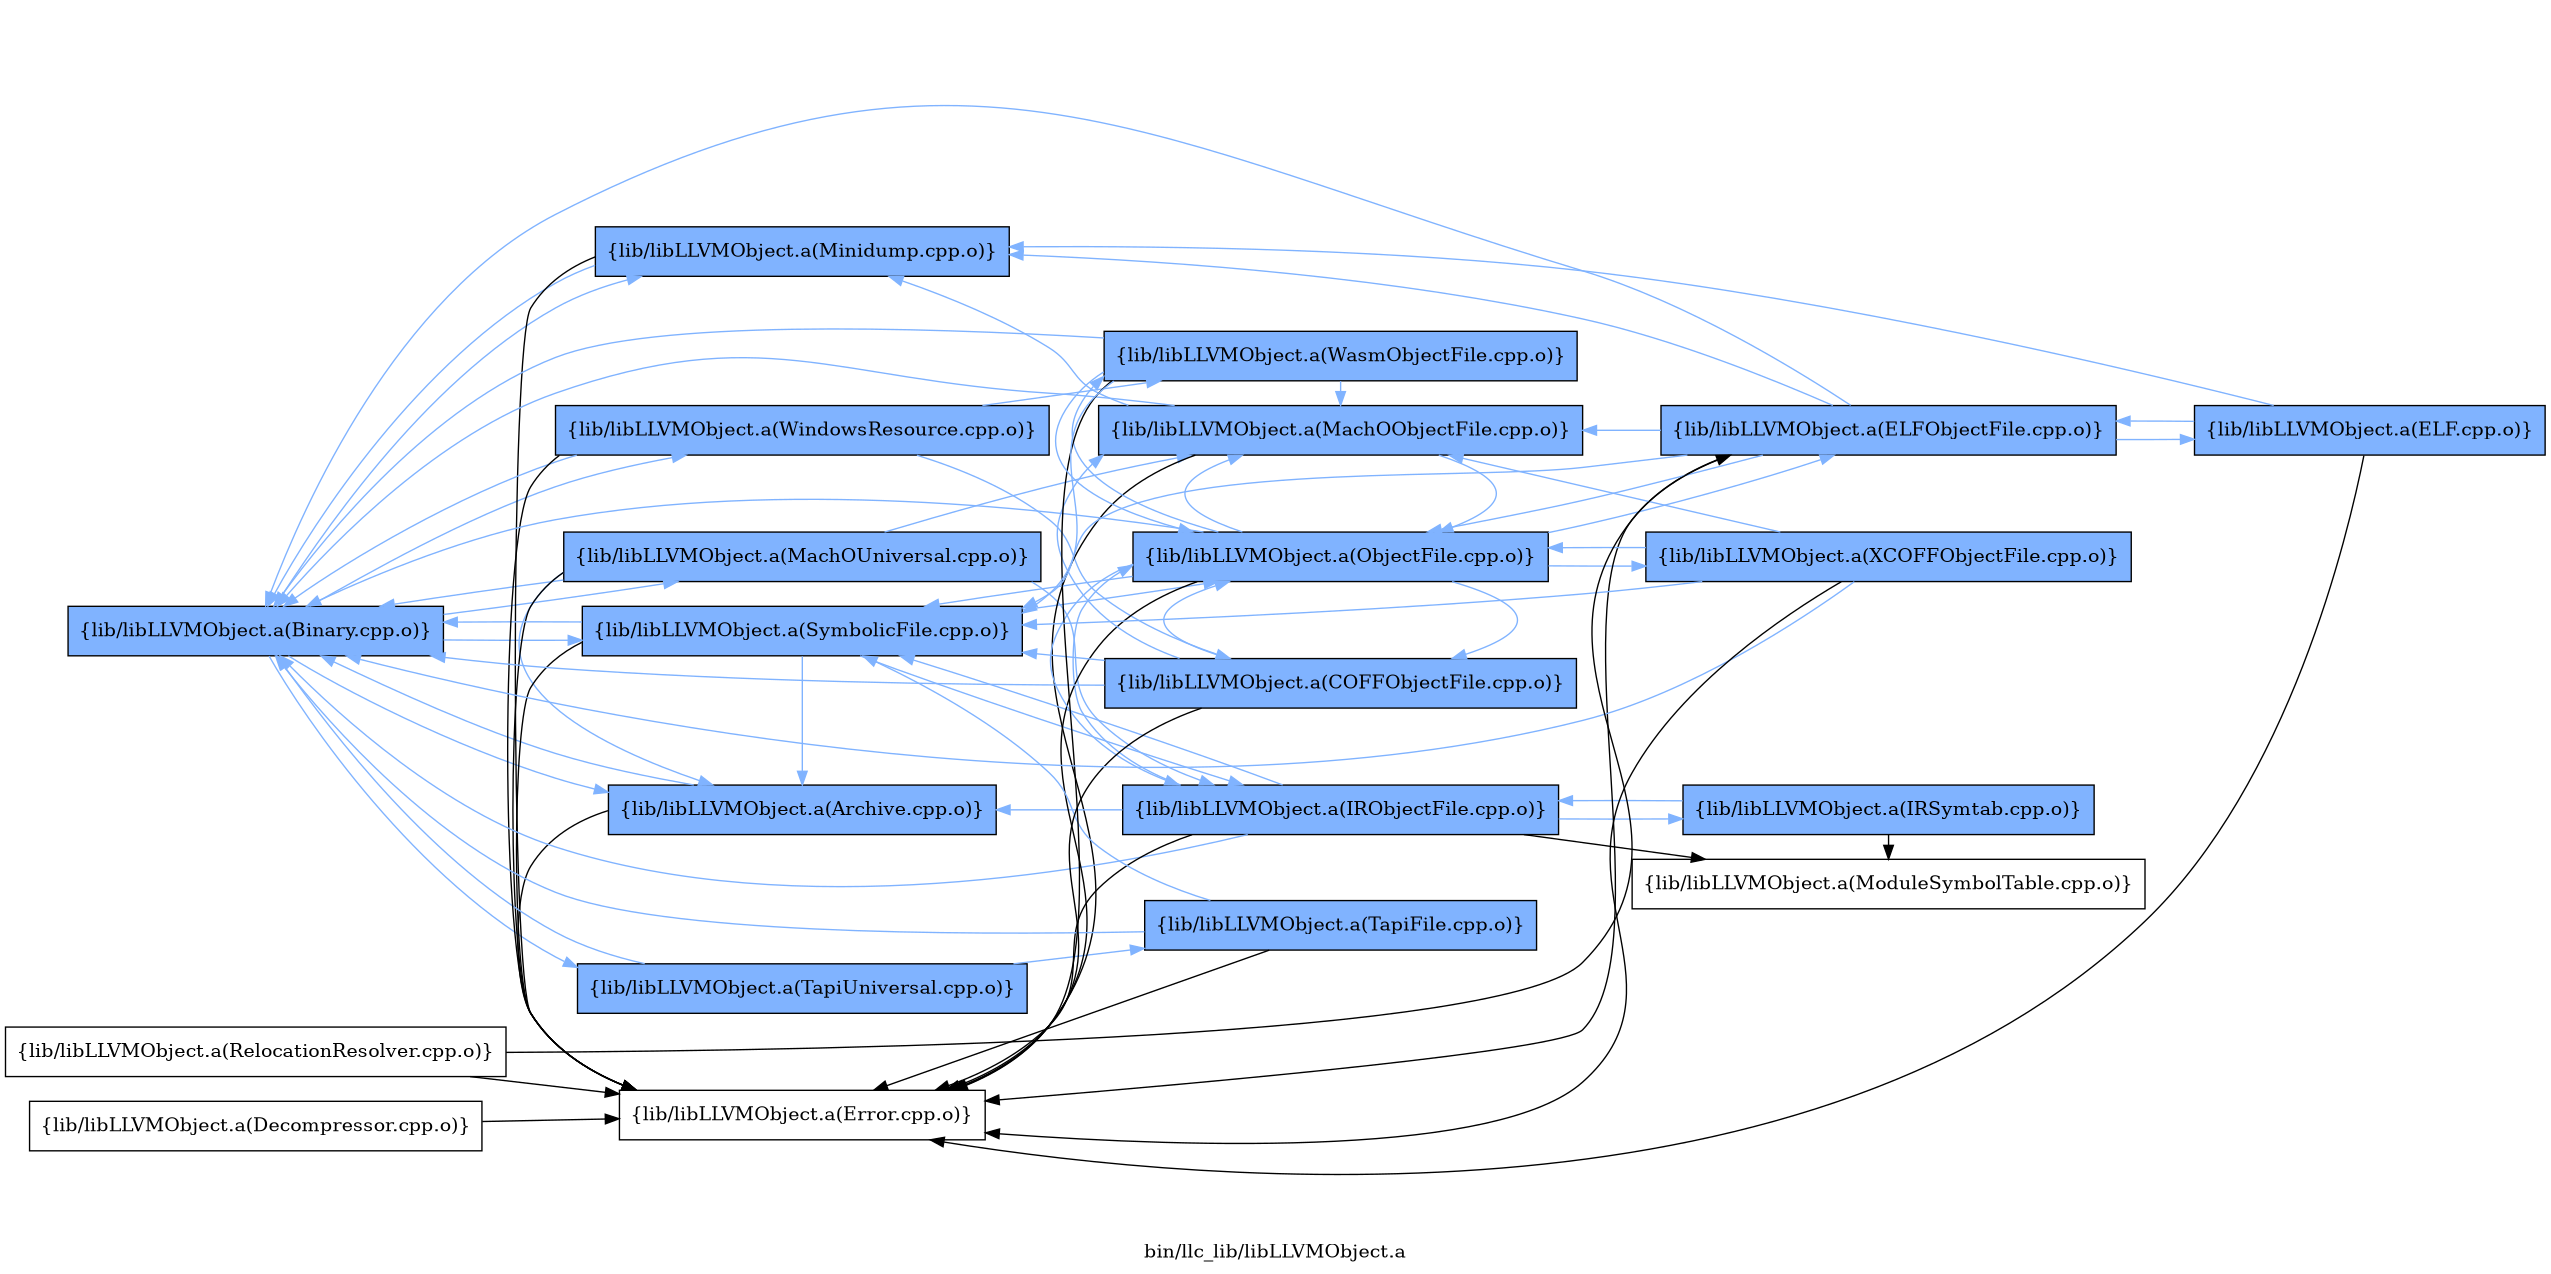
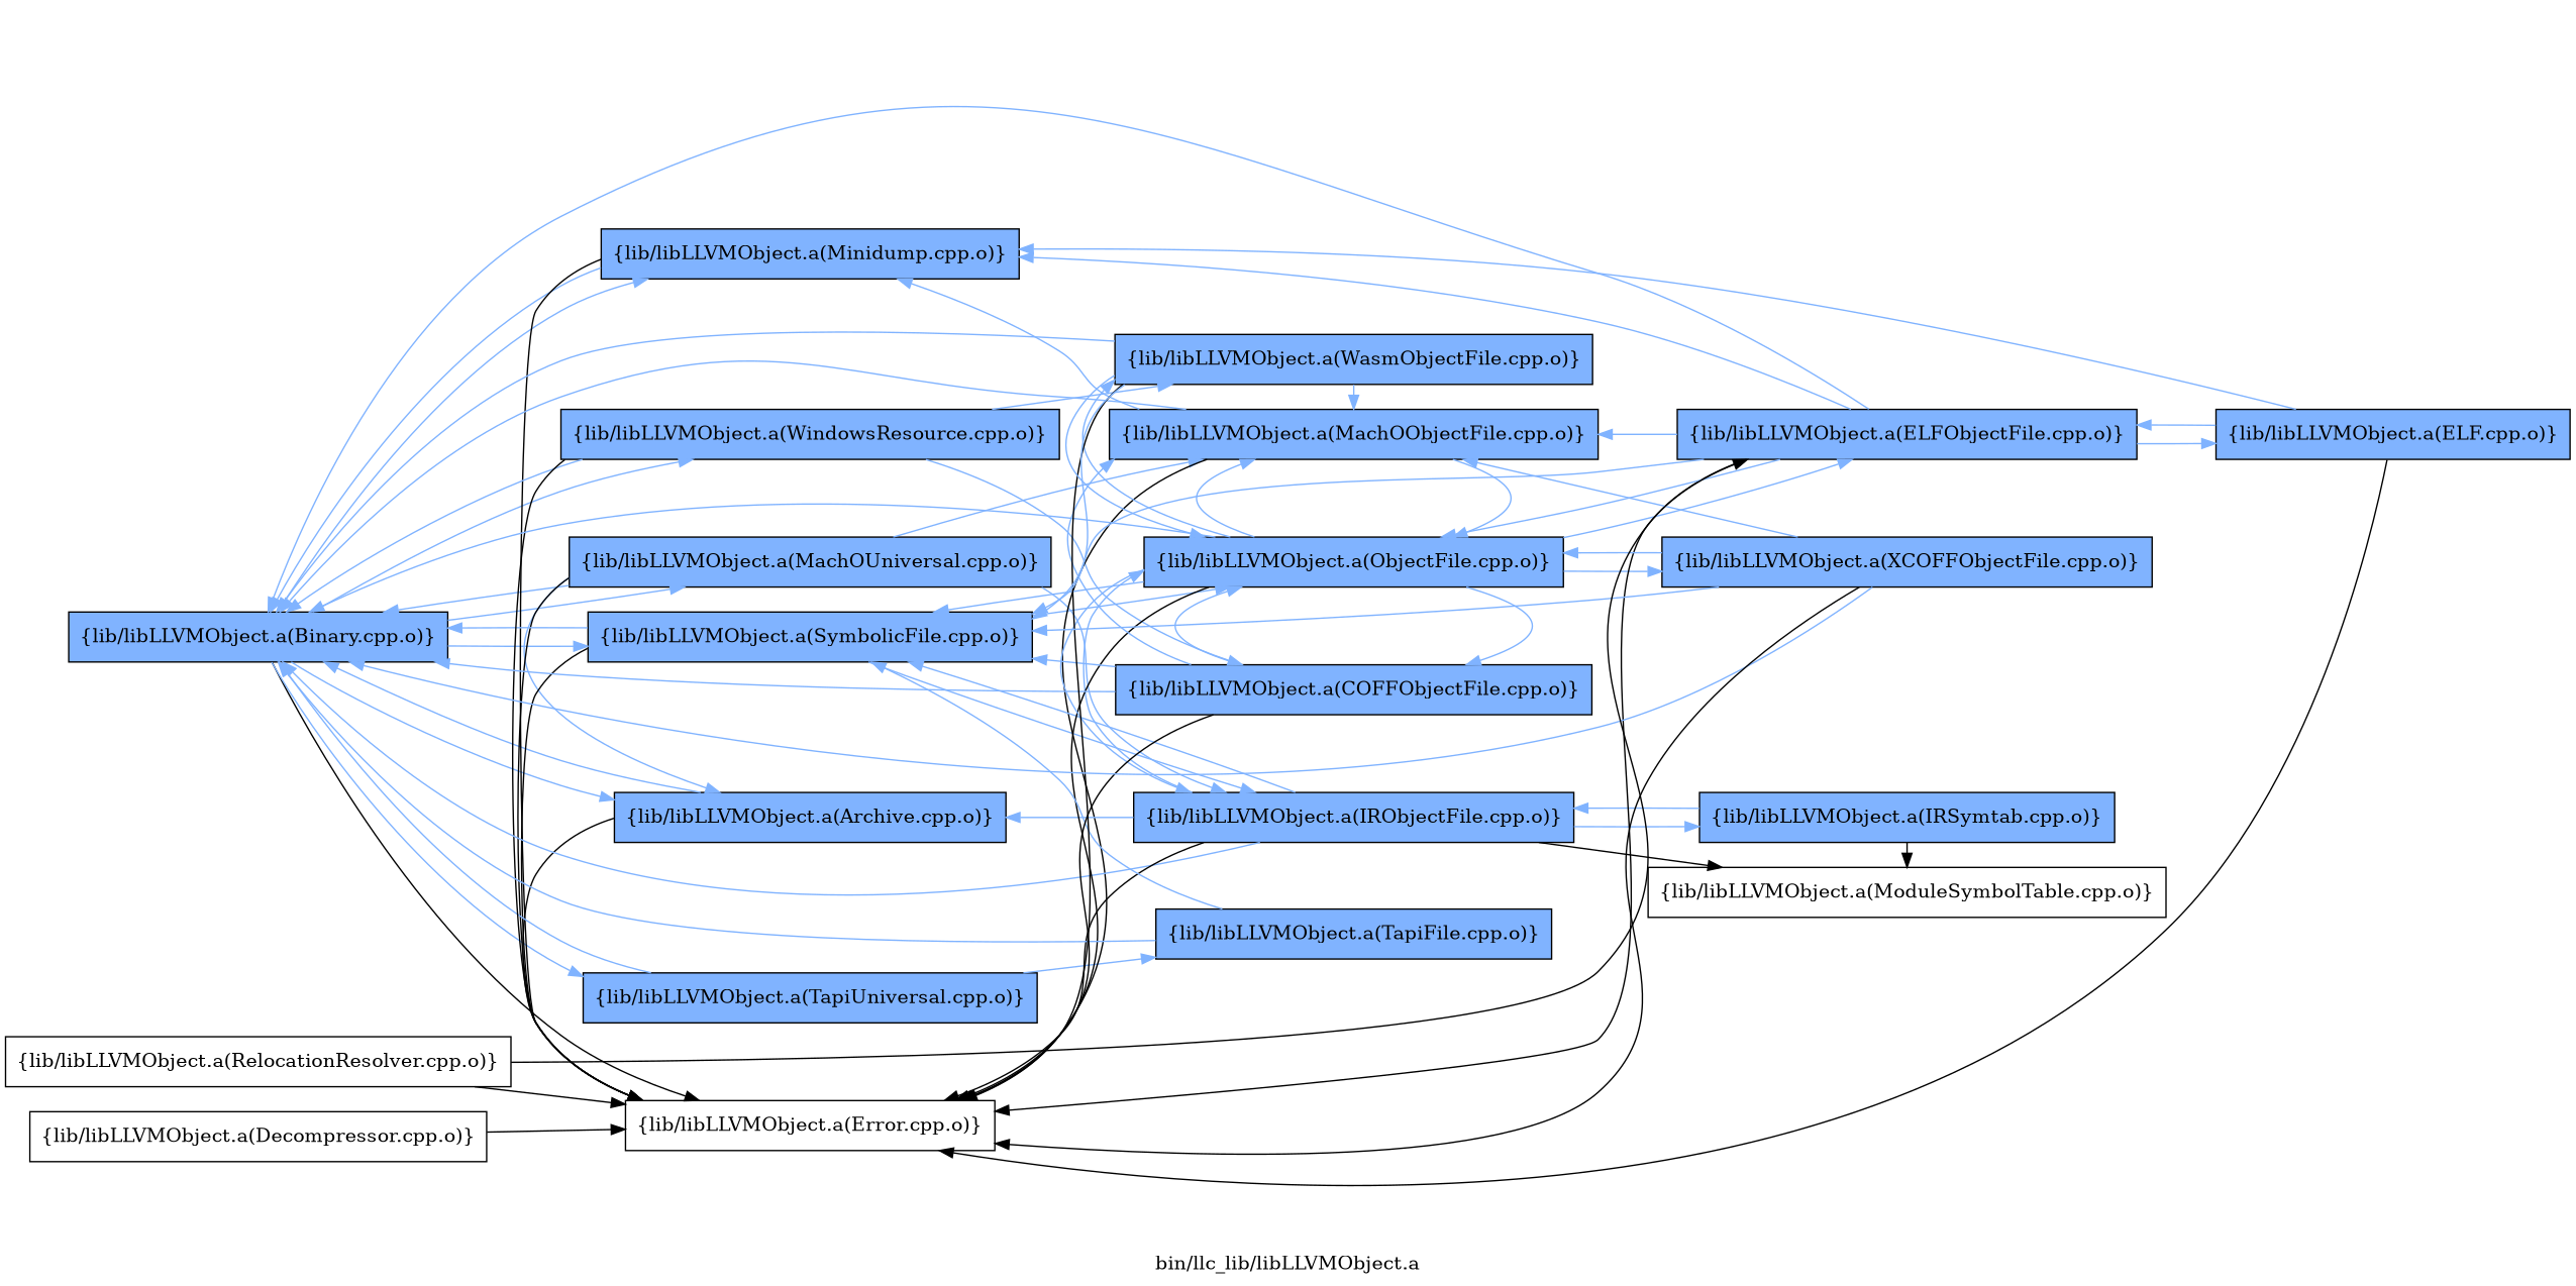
  digraph {
    label="bin/llc_lib/libLLVMObject.a"
    rankdir=LR
    node [fillcolor="0.600000 0.5 1" group=1 shape=box style=filled]
    edge [color="0.600000 0.5 1"]
    n1 [label="{lib/libLLVMObject.a(Binary.cpp.o)}"]
    n2 [label="{lib/libLLVMObject.a(Archive.cpp.o)}"]
    n3 [group=0 label="{lib/libLLVMObject.a(Error.cpp.o)}" fillcolor="" style=""]
    n4 [label="{lib/libLLVMObject.a(MachOUniversal.cpp.o)}"]
    n5 [label="{lib/libLLVMObject.a(Minidump.cpp.o)}"]
    n6 [label="{lib/libLLVMObject.a(SymbolicFile.cpp.o)}"]
    n7 [label="{lib/libLLVMObject.a(TapiUniversal.cpp.o)}"]
    n8 [label="{lib/libLLVMObject.a(WindowsResource.cpp.o)}"]
    n9 [label="{lib/libLLVMObject.a(MachOObjectFile.cpp.o)}"]
    n10 [label="{lib/libLLVMObject.a(IRObjectFile.cpp.o)}"]
    n11 [label="{lib/libLLVMObject.a(ObjectFile.cpp.o)}"]
    n12 [label="{lib/libLLVMObject.a(TapiFile.cpp.o)}"]
    n13 [label="{lib/libLLVMObject.a(COFFObjectFile.cpp.o)}"]
    n14 [label="{lib/libLLVMObject.a(WasmObjectFile.cpp.o)}"]
    n15 [label="{lib/libLLVMObject.a(IRSymtab.cpp.o)}"]
    n16 [group=0 label="{lib/libLLVMObject.a(ModuleSymbolTable.cpp.o)}" fillcolor="" style=""]
    n17 [label="{lib/libLLVMObject.a(ELFObjectFile.cpp.o)}"]
    n18 [label="{lib/libLLVMObject.a(XCOFFObjectFile.cpp.o)}"]
    n19 [label="{lib/libLLVMObject.a(ELF.cpp.o)}"]
    n20 [group=0 label="{lib/libLLVMObject.a(Decompressor.cpp.o)}" fillcolor="" style=""]
    n21 [group=0 label="{lib/libLLVMObject.a(RelocationResolver.cpp.o)}" fillcolor="" style=""]
    subgraph sub_1 {
      rank=same
      n1
    }
    subgraph sub_2 {
      rank=same
      n2
      n3
      n4
      n5
      n6
      n7
      n8
    }
    subgraph sub_3 {
      rank=same
      n9
      n10
      n11
      n12
      n13
      n14
    }
    subgraph sub_4 {
      rank=same
      n15
      n16
      n17
      n18
    }
    n1 -> n2
-   n12 -> n3 [color=""]
+   n1 -> n3 [color=""]
    n1 -> n4
    n1 -> n5
    n1 -> n6
    n1 -> n7
    n1 -> n8
    n2 -> n1
    n2 -> n3 [color=""]
    n4 -> n1
    n4 -> n2
    n4 -> n3 [color=""]
    n4 -> n9
    n4 -> n10
    n5 -> n1
    n5 -> n3 [color=""]
    n6 -> n1
-   n6 -> n2
    n6 -> n3 [color=""]
    n6 -> n10
    n6 -> n11
    n7 -> n1
    n7 -> n12
    n8 -> n1
    n8 -> n3 [color=""]
    n8 -> n13
    n8 -> n14
    n9 -> n1
    n9 -> n3 [color=""]
    n9 -> n5
    n9 -> n11
    n10 -> n1
    n10 -> n2
    n10 -> n3 [color=""]
    n10 -> n6
    n10 -> n11
    n10 -> n15
    n10 -> n16 [color=""]
    n11 -> n1
    n11 -> n3 [color=""]
    n11 -> n6
    n11 -> n9
    n11 -> n10
    n11 -> n13
    n11 -> n14
    n11 -> n17
    n11 -> n18
    n12 -> n1
    n12 -> n6
    n13 -> n1
    n13 -> n3 [color=""]
    n13 -> n6
    n13 -> n9
    n13 -> n11
    n14 -> n1
    n14 -> n3 [color=""]
    n14 -> n6
    n14 -> n9
    n14 -> n11
    n15 -> n10
    n15 -> n16 [color=""]
    n17 -> n1
    n17 -> n3 [color=""]
    n17 -> n5
    n17 -> n6
    n17 -> n9
    n17 -> n11
    n17 -> n19
    n18 -> n1
    n18 -> n3 [color=""]
    n18 -> n6
    n18 -> n9
    n18 -> n11
    n19 -> n3 [color=""]
    n19 -> n5
    n19 -> n17
    n20 -> n3 [color=""]
    n21 -> n3 [color=""]
    n21 -> n17 [color=""]
  }
